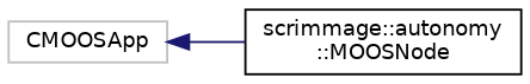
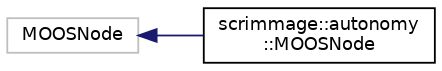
  digraph {
    rankdir=LR
    fontname="DejaVu Sans"
    node [fillcolor=white fontname="DejaVu Sans" fontsize=10 shape=record style=filled]
-   n1 [color=grey75 height=0.2 label=CMOOSApp width=0.4]
+   n1 [color=grey75 height=0.2 label=MOOSNode width=0.4]
    n2 [color=black height=0.2 label="scrimmage::autonomy\l::MOOSNode" width=0.4]
    n1 -> n2 [color=midnightblue dir=back fontname="DejaVu Sans" fontsize=10 labelfontname=Helvetica labelfontsize=10 style=solid]
  }
